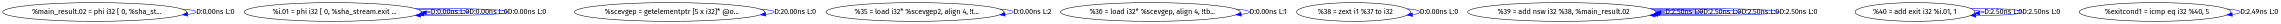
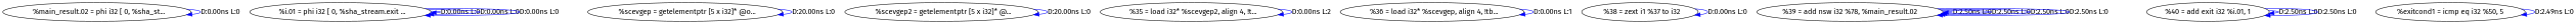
  digraph {
    fontname="Fira Sans"
    node [fontname="Fira Sans"]
    edge [color=blue fontname="Fira Sans"]
    n1 [label="  %main_result.02 = phi i32 [ 0, %sha_st..."]
    n2 [label="  %i.01 = phi i32 [ 0, %sha_stream.exit ..."]
    n3 [label="  %scevgep = getelementptr [5 x i32]* @o..."]
+   n4 [label="  %scevgep2 = getelementptr [5 x i32]* @..."]
    n5 [label="  %35 = load i32* %scevgep2, align 4, !t..."]
    n6 [label="  %36 = load i32* %scevgep, align 4, !tb..."]
    n7 [label="  %38 = zext i1 %37 to i32"]
-   n8 [label="  %39 = add nsw i32 %38, %main_result.02"]
+   n8 [label="%39 = add nsw i32 %78, %main_result.02"]
    n9 [label="%40 = add exit i32 %i.01, 1"]
-   n10 [label="  %exitcond1 = icmp eq i32 %40, 5"]
+   n10 [label="%exitcond1 = icmp eq i32 %50, 5"]
    n1 -> n1 [label="D:0.00ns L:0"]
    n2 -> n2 [label="D:0.00ns L:0"]
    n2 -> n2 [label="D:0.00ns L:0"]
    n2 -> n2 [label="D:0.00ns L:0"]
    n3 -> n3 [label="D:20.00ns L:0"]
+   n4 -> n4 [label="D:20.00ns L:0"]
    n5 -> n5 [label="D:0.00ns L:2"]
    n6 -> n6 [label="D:0.00ns L:1"]
    n7 -> n7 [label="D:0.00ns L:0"]
    n8 -> n8 [label="D:2.50ns L:0"]
    n8 -> n8 [label="D:2.50ns L:0"]
    n8 -> n8 [label="D:2.50ns L:0"]
    n8 -> n8 [label="D:2.50ns L:0"]
    n9 -> n9 [label="D:2.50ns L:0"]
    n9 -> n9 [label="D:2.50ns L:0"]
    n10 -> n10 [label="D:2.49ns L:0"]
  }
